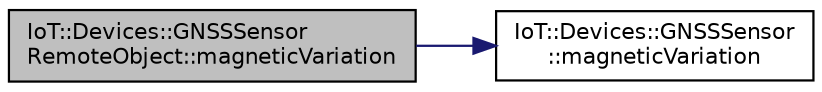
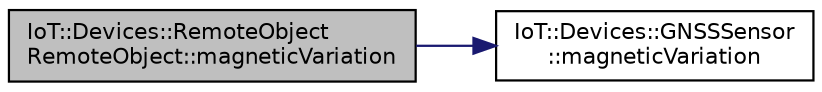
  digraph {
    rankdir=LR
    fontname="DejaVu Sans"
    node [color=black fontname="DejaVu Sans" fontsize=10 shape=record style=filled]
-   n1 [fillcolor=grey75 fontcolor=black height=0.2 label="IoT::Devices::GNSSSensor\lRemoteObject::magneticVariation" width=0.4]
+   n1 [fillcolor=grey75 fontcolor=black height=0.2 label="IoT::Devices::RemoteObject\lRemoteObject::magneticVariation" width=0.4]
    n2 [fillcolor=white height=0.2 label="IoT::Devices::GNSSSensor\l::magneticVariation" width=0.4]
    n1 -> n2 [color=midnightblue fontname="DejaVu Sans" fontsize=10 labelfontname=Helvetica labelfontsize=10 style=solid]
  }
